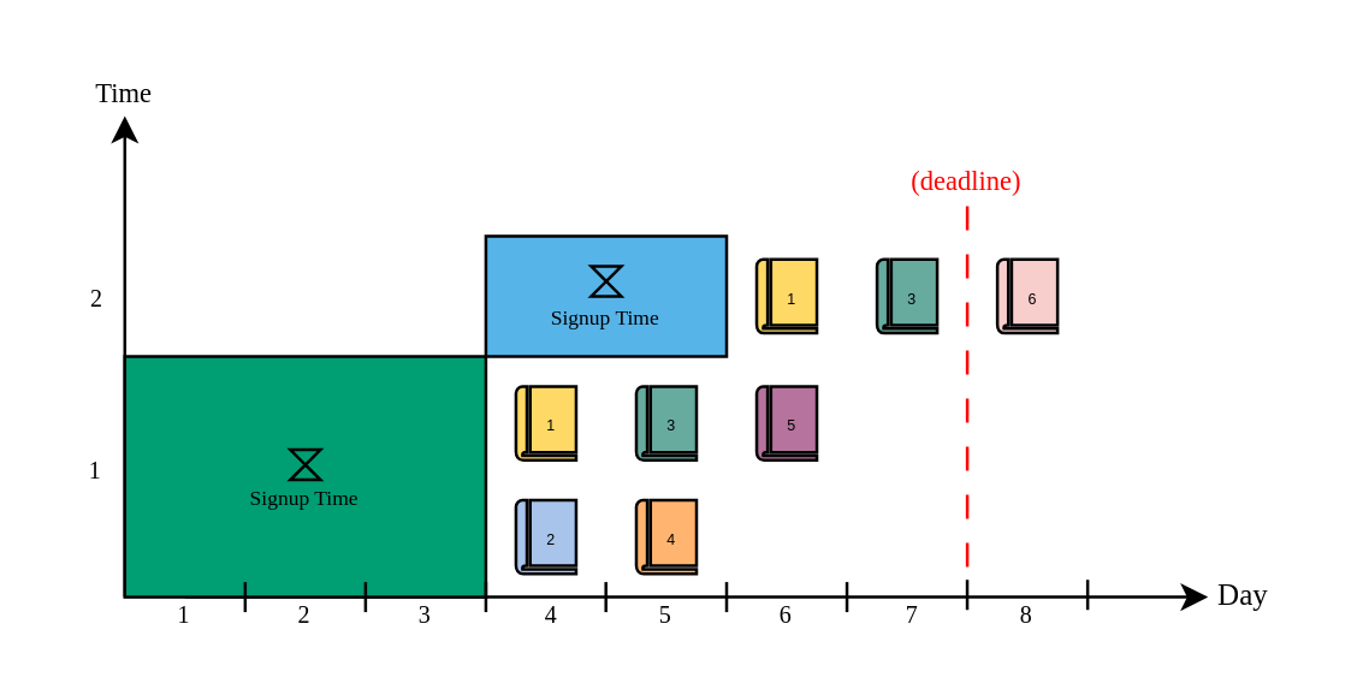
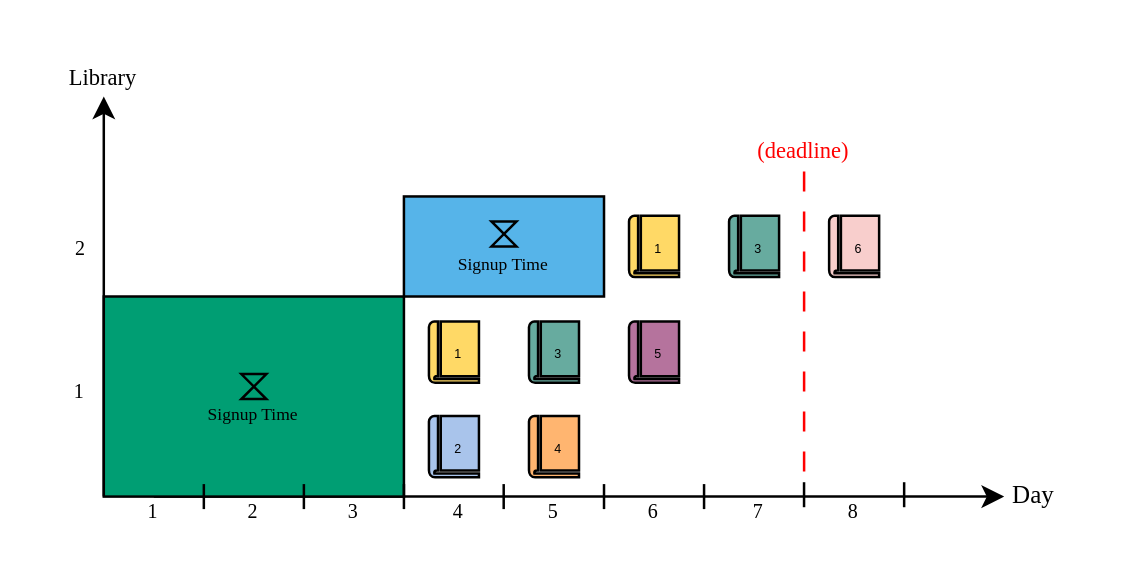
  <mxCell id="0" />
  <mxCell id="1" parent="0" />
  <mxCell id="2" value="" style="endArrow=classic;html=1;rounded=0;" parent="1" edge="1"><mxGeometry width="50" height="50" relative="1" as="geometry"><mxPoint x="41" y="198" as="sourcePoint" /><mxPoint x="41" y="38" as="targetPoint" /></mxGeometry></mxCell>
  <mxCell id="3" value="" style="endArrow=classic;html=1;rounded=0;" parent="1" edge="1"><mxGeometry width="50" height="50" relative="1" as="geometry"><mxPoint x="61" y="198" as="sourcePoint" /><mxPoint x="401" y="198" as="targetPoint" /></mxGeometry></mxCell>
  <mxCell id="4" value="" style="rounded=0;whiteSpace=wrap;html=1;fillColor=#009E73;" parent="1" vertex="1"><mxGeometry x="41" y="118" width="120" height="80" as="geometry" /></mxCell>
  <mxCell id="5" value="" style="rounded=0;whiteSpace=wrap;html=1;fillColor=#56B4E9;" parent="1" vertex="1"><mxGeometry x="161" y="78" width="80" height="40" as="geometry" /></mxCell>
  <mxCell id="6" value="" style="sketch=0;pointerEvents=1;shadow=0;dashed=0;html=1;labelPosition=center;verticalLabelPosition=bottom;verticalAlign=top;outlineConnect=0;align=center;shape=mxgraph.office.concepts.book_journal;fillColor=#A9C4EB;" parent="1" vertex="1"><mxGeometry x="171" y="165.75" width="20" height="24.5" as="geometry" /></mxCell>
  <mxCell id="7" value="" style="sketch=0;pointerEvents=1;shadow=0;dashed=0;html=1;labelPosition=center;verticalLabelPosition=bottom;verticalAlign=top;outlineConnect=0;align=center;shape=mxgraph.office.concepts.book_journal;fillColor=#FFD966;" parent="1" vertex="1"><mxGeometry x="171" y="128" width="20" height="24.5" as="geometry" /></mxCell>
  <mxCell id="8" value="" style="sketch=0;pointerEvents=1;shadow=0;dashed=0;html=1;labelPosition=center;verticalLabelPosition=bottom;verticalAlign=top;outlineConnect=0;align=center;shape=mxgraph.office.concepts.book_journal;fillColor=#67AB9F;" parent="1" vertex="1"><mxGeometry x="211" y="128" width="20" height="24.5" as="geometry" /></mxCell>
  <mxCell id="9" value="" style="sketch=0;pointerEvents=1;shadow=0;dashed=0;html=1;labelPosition=center;verticalLabelPosition=bottom;verticalAlign=top;outlineConnect=0;align=center;shape=mxgraph.office.concepts.book_journal;fillColor=#FFB570;" parent="1" vertex="1"><mxGeometry x="211" y="165.75" width="20" height="24.5" as="geometry" /></mxCell>
  <mxCell id="10" value="" style="sketch=0;pointerEvents=1;shadow=0;dashed=0;html=1;labelPosition=center;verticalLabelPosition=bottom;verticalAlign=top;outlineConnect=0;align=center;shape=mxgraph.office.concepts.book_journal;fontColor=default;labelBackgroundColor=default;fillColor=#FFD966;" parent="1" vertex="1"><mxGeometry x="251" y="85.75" width="20" height="24.5" as="geometry" /></mxCell>
  <mxCell id="11" value="" style="sketch=0;pointerEvents=1;shadow=0;dashed=0;html=1;labelPosition=center;verticalLabelPosition=bottom;verticalAlign=top;outlineConnect=0;align=center;shape=mxgraph.office.concepts.book_journal;fillColor=#B5739D;" parent="1" vertex="1"><mxGeometry x="251" y="128" width="20" height="24.5" as="geometry" /></mxCell>
  <mxCell id="12" value="" style="sketch=0;pointerEvents=1;shadow=0;dashed=0;html=1;labelPosition=center;verticalLabelPosition=bottom;verticalAlign=top;outlineConnect=0;align=center;shape=mxgraph.office.concepts.book_journal;fillColor=#67AB9F;" parent="1" vertex="1"><mxGeometry x="291" y="85.75" width="20" height="24.5" as="geometry" /></mxCell>
  <mxCell id="13" value="" style="sketch=0;pointerEvents=1;shadow=0;dashed=0;html=1;labelPosition=center;verticalLabelPosition=bottom;verticalAlign=top;outlineConnect=0;align=center;shape=mxgraph.office.concepts.book_journal;fillColor=#F8CECC;" parent="1" vertex="1"><mxGeometry x="331" y="85.75" width="20" height="24.5" as="geometry" /></mxCell>
  <mxCell id="14" value="&lt;font data-font-src=&quot;https://fonts.googleapis.com/css?family=Linux+Libertine&quot; face=&quot;Linux Libertine&quot; style=&quot;font-size: 7px;&quot;&gt;Signup Time&lt;/font&gt;" style="text;html=1;strokeColor=none;fillColor=none;align=center;verticalAlign=middle;whiteSpace=wrap;rounded=0;" parent="1" vertex="1"><mxGeometry x="66" y="155.75" width="70" height="17.25" as="geometry" /></mxCell>
  <mxCell id="15" value="&lt;font data-font-src=&quot;https://fonts.googleapis.com/css?family=Linux+Libertine&quot; face=&quot;Linux Libertine&quot; style=&quot;font-size: 7px;&quot;&gt;Signup Time&lt;/font&gt;" style="text;html=1;strokeColor=none;fillColor=none;align=center;verticalAlign=middle;whiteSpace=wrap;rounded=0;" parent="1" vertex="1"><mxGeometry x="161" y="98" width="80" height="12.25" as="geometry" /></mxCell>
  <mxCell id="16" value="" style="shape=collate;html=1;fontSize=10;strokeColor=default;fillColor=none;" parent="1" vertex="1"><mxGeometry x="96" y="149" width="10" height="10" as="geometry" /></mxCell>
  <mxCell id="17" value="" style="shape=collate;html=1;fontSize=10;fillColor=none;" parent="1" vertex="1"><mxGeometry x="196" y="88" width="10" height="10" as="geometry" /></mxCell>
  <mxCell id="18" value="&lt;font style=&quot;font-size: 5px;&quot;&gt;1&lt;/font&gt;" style="text;html=1;strokeColor=none;fillColor=none;align=center;verticalAlign=middle;whiteSpace=wrap;rounded=0;fontSize=5;" parent="1" vertex="1"><mxGeometry x="178" y="135.25" width="10" height="10" as="geometry" /></mxCell>
  <mxCell id="19" value="&lt;font style=&quot;font-size: 5px;&quot;&gt;2&lt;/font&gt;" style="text;html=1;strokeColor=none;fillColor=none;align=center;verticalAlign=middle;whiteSpace=wrap;rounded=0;fontSize=5;" parent="1" vertex="1"><mxGeometry x="178" y="173" width="10" height="10" as="geometry" /></mxCell>
  <mxCell id="20" value="&lt;font style=&quot;font-size: 5px;&quot;&gt;3&lt;/font&gt;" style="text;html=1;strokeColor=none;fillColor=none;align=center;verticalAlign=middle;whiteSpace=wrap;rounded=0;fontSize=5;" parent="1" vertex="1"><mxGeometry x="218" y="135.25" width="10" height="10" as="geometry" /></mxCell>
  <mxCell id="21" value="&lt;font style=&quot;font-size: 5px;&quot;&gt;4&lt;/font&gt;" style="text;html=1;strokeColor=none;fillColor=none;align=center;verticalAlign=middle;whiteSpace=wrap;rounded=0;fontSize=5;" parent="1" vertex="1"><mxGeometry x="218" y="173" width="10" height="10" as="geometry" /></mxCell>
  <mxCell id="22" value="&lt;font style=&quot;font-size: 5px;&quot;&gt;1&lt;/font&gt;" style="text;html=1;strokeColor=none;fillColor=none;align=center;verticalAlign=middle;whiteSpace=wrap;rounded=0;fontSize=5;" parent="1" vertex="1"><mxGeometry x="258" y="93" width="10" height="10" as="geometry" /></mxCell>
  <mxCell id="23" value="&lt;font style=&quot;font-size: 5px;&quot;&gt;3&lt;/font&gt;" style="text;html=1;strokeColor=none;fillColor=none;align=center;verticalAlign=middle;whiteSpace=wrap;rounded=0;fontSize=5;" parent="1" vertex="1"><mxGeometry x="298" y="93" width="10" height="10" as="geometry" /></mxCell>
  <mxCell id="24" value="&lt;font style=&quot;font-size: 5px;&quot;&gt;6&lt;/font&gt;" style="text;html=1;strokeColor=none;fillColor=none;align=center;verticalAlign=middle;whiteSpace=wrap;rounded=0;fontSize=5;" parent="1" vertex="1"><mxGeometry x="338" y="93" width="10" height="10" as="geometry" /></mxCell>
  <mxCell id="25" value="&lt;font style=&quot;font-size: 5px;&quot;&gt;5&lt;/font&gt;" style="text;html=1;strokeColor=none;fillColor=none;align=center;verticalAlign=middle;whiteSpace=wrap;rounded=0;fontSize=5;" parent="1" vertex="1"><mxGeometry x="258" y="135.25" width="10" height="10" as="geometry" /></mxCell>
  <mxCell id="26" value="" style="endArrow=none;html=1;rounded=0;fontColor=#FF3838;labelBackgroundColor=default;strokeColor=#FF0000;dashed=1;dashPattern=8 8;" parent="1" edge="1"><mxGeometry width="50" height="50" relative="1" as="geometry"><mxPoint x="321" y="188" as="sourcePoint" /><mxPoint x="321" y="68" as="targetPoint" /></mxGeometry></mxCell>
  <mxCell id="27" value="&lt;font data-font-src=&quot;https://fonts.googleapis.com/css?family=Linux+Libertine&quot; face=&quot;Linux Libertine&quot; style=&quot;font-size: 8px;&quot;&gt;1&lt;/font&gt;" style="text;html=1;strokeColor=none;fillColor=none;align=center;verticalAlign=middle;whiteSpace=wrap;rounded=0;" parent="1" vertex="1"><mxGeometry x="51" y="198" width="20" height="10" as="geometry" /></mxCell>
  <mxCell id="28" value="&lt;font data-font-src=&quot;https://fonts.googleapis.com/css?family=Linux+Libertine&quot; face=&quot;Linux Libertine&quot; style=&quot;font-size: 8px;&quot;&gt;2&lt;/font&gt;" style="text;html=1;strokeColor=none;fillColor=none;align=center;verticalAlign=middle;whiteSpace=wrap;rounded=0;" parent="1" vertex="1"><mxGeometry x="91" y="198" width="20" height="10" as="geometry" /></mxCell>
  <mxCell id="29" value="&lt;font data-font-src=&quot;https://fonts.googleapis.com/css?family=Linux+Libertine&quot; face=&quot;Linux Libertine&quot; style=&quot;font-size: 8px;&quot;&gt;3&lt;/font&gt;" style="text;html=1;strokeColor=none;fillColor=none;align=center;verticalAlign=middle;whiteSpace=wrap;rounded=0;" parent="1" vertex="1"><mxGeometry x="131" y="198" width="20" height="10" as="geometry" /></mxCell>
  <mxCell id="30" value="&lt;font data-font-src=&quot;https://fonts.googleapis.com/css?family=Linux+Libertine&quot; face=&quot;Linux Libertine&quot; style=&quot;font-size: 8px;&quot;&gt;4&lt;/font&gt;" style="text;html=1;strokeColor=none;fillColor=none;align=center;verticalAlign=middle;whiteSpace=wrap;rounded=0;" parent="1" vertex="1"><mxGeometry x="173" y="198" width="20" height="10" as="geometry" /></mxCell>
  <mxCell id="31" value="&lt;font data-font-src=&quot;https://fonts.googleapis.com/css?family=Linux+Libertine&quot; face=&quot;Linux Libertine&quot; style=&quot;font-size: 8px;&quot;&gt;5&lt;/font&gt;" style="text;html=1;strokeColor=none;fillColor=none;align=center;verticalAlign=middle;whiteSpace=wrap;rounded=0;" parent="1" vertex="1"><mxGeometry x="211" y="198" width="20" height="10" as="geometry" /></mxCell>
  <mxCell id="32" value="&lt;font data-font-src=&quot;https://fonts.googleapis.com/css?family=Linux+Libertine&quot; face=&quot;Linux Libertine&quot; style=&quot;font-size: 8px;&quot;&gt;6&lt;/font&gt;" style="text;html=1;strokeColor=none;fillColor=none;align=center;verticalAlign=middle;whiteSpace=wrap;rounded=0;" parent="1" vertex="1"><mxGeometry x="251" y="198" width="20" height="10" as="geometry" /></mxCell>
  <mxCell id="33" value="&lt;font data-font-src=&quot;https://fonts.googleapis.com/css?family=Linux+Libertine&quot; face=&quot;Linux Libertine&quot; style=&quot;font-size: 8px;&quot;&gt;7&lt;/font&gt;" style="text;html=1;strokeColor=none;fillColor=none;align=center;verticalAlign=middle;whiteSpace=wrap;rounded=0;" parent="1" vertex="1"><mxGeometry x="293" y="198" width="20" height="10" as="geometry" /></mxCell>
  <mxCell id="34" value="&lt;font data-font-src=&quot;https://fonts.googleapis.com/css?family=Linux+Libertine&quot; face=&quot;Linux Libertine&quot; style=&quot;font-size: 8px;&quot;&gt;8&lt;/font&gt;" style="text;html=1;strokeColor=none;fillColor=none;align=center;verticalAlign=middle;whiteSpace=wrap;rounded=0;" parent="1" vertex="1"><mxGeometry x="331" y="198" width="20" height="10" as="geometry" /></mxCell>
  <mxCell id="35" value="&lt;font data-font-src=&quot;https://fonts.googleapis.com/css?family=Linux+Libertine&quot; face=&quot;Linux Libertine&quot; style=&quot;font-size: 10px;&quot;&gt;Day&lt;/font&gt;" style="text;html=1;strokeColor=none;fillColor=none;align=center;verticalAlign=middle;whiteSpace=wrap;rounded=0;" parent="1" vertex="1"><mxGeometry x="393" y="184" width="40" height="25" as="geometry" /></mxCell>
- <mxCell id="36" value="&lt;font data-font-src=&quot;https://fonts.googleapis.com/css?family=Linux+Libertine&quot; face=&quot;Linux Libertine&quot; style=&quot;font-size: 9px;&quot;&gt;Time&lt;/font&gt;" style="text;html=1;strokeColor=none;fillColor=none;align=center;verticalAlign=middle;whiteSpace=wrap;rounded=0;" parent="1" vertex="1"><mxGeometry x="21" y="20" width="40" height="20" as="geometry" /></mxCell>
+ <mxCell id="36" value="&lt;font data-font-src=&quot;https://fonts.googleapis.com/css?family=Linux+Libertine&quot; face=&quot;Linux Libertine&quot; style=&quot;font-size: 9px;&quot;&gt;Library&lt;/font&gt;" style="text;html=1;strokeColor=none;fillColor=none;align=center;verticalAlign=middle;whiteSpace=wrap;rounded=0;" parent="1" vertex="1"><mxGeometry x="21" y="20" width="40" height="20" as="geometry" /></mxCell>
  <mxCell id="37" value="&lt;font data-font-src=&quot;https://fonts.googleapis.com/css?family=Linux+Libertine&quot; face=&quot;Linux Libertine&quot; color=&quot;#ff0000&quot; style=&quot;font-size: 9px;&quot;&gt;(&lt;font data-font-src=&quot;https://fonts.googleapis.com/css?family=Linux+Libertine&quot;&gt;deadline&lt;/font&gt;)&lt;/font&gt;" style="text;html=1;strokeColor=none;fillColor=none;align=center;verticalAlign=middle;whiteSpace=wrap;rounded=0;fontSize=13;" parent="1" vertex="1"><mxGeometry x="291" y="48" width="60" height="20" as="geometry" /></mxCell>
  <mxCell id="38" value="" style="endArrow=none;html=1;rounded=0;" parent="1" edge="1"><mxGeometry width="50" height="50" relative="1" as="geometry"><mxPoint x="81" y="203" as="sourcePoint" /><mxPoint x="81" y="193" as="targetPoint" /></mxGeometry></mxCell>
  <mxCell id="39" value="" style="endArrow=none;html=1;rounded=0;" parent="1" edge="1"><mxGeometry width="50" height="50" relative="1" as="geometry"><mxPoint x="121" y="203" as="sourcePoint" /><mxPoint x="121" y="193" as="targetPoint" /></mxGeometry></mxCell>
  <mxCell id="40" value="" style="endArrow=none;html=1;rounded=0;" parent="1" edge="1"><mxGeometry width="50" height="50" relative="1" as="geometry"><mxPoint x="161" y="203" as="sourcePoint" /><mxPoint x="161" y="193" as="targetPoint" /></mxGeometry></mxCell>
  <mxCell id="41" value="" style="endArrow=none;html=1;rounded=0;" parent="1" edge="1"><mxGeometry width="50" height="50" relative="1" as="geometry"><mxPoint x="200.89" y="203" as="sourcePoint" /><mxPoint x="200.89" y="193" as="targetPoint" /></mxGeometry></mxCell>
  <mxCell id="42" value="" style="endArrow=none;html=1;rounded=0;" parent="1" edge="1"><mxGeometry width="50" height="50" relative="1" as="geometry"><mxPoint x="241" y="203" as="sourcePoint" /><mxPoint x="241" y="193" as="targetPoint" /></mxGeometry></mxCell>
  <mxCell id="43" value="" style="endArrow=none;html=1;rounded=0;" parent="1" edge="1"><mxGeometry width="50" height="50" relative="1" as="geometry"><mxPoint x="281" y="203" as="sourcePoint" /><mxPoint x="281" y="193" as="targetPoint" /></mxGeometry></mxCell>
  <mxCell id="44" value="" style="endArrow=none;html=1;rounded=0;strokeWidth=1;" parent="1" edge="1"><mxGeometry width="50" height="50" relative="1" as="geometry"><mxPoint x="320.98" y="202.25" as="sourcePoint" /><mxPoint x="320.98" y="192.25" as="targetPoint" /></mxGeometry></mxCell>
  <mxCell id="45" value="&lt;font face=&quot;Linux Libertine&quot;&gt;&lt;span style=&quot;font-size: 8px;&quot;&gt;1&lt;/span&gt;&lt;/font&gt;" style="text;html=1;strokeColor=none;fillColor=none;align=center;verticalAlign=middle;whiteSpace=wrap;rounded=0;" parent="1" vertex="1"><mxGeometry x="20" y="145.25" width="23" height="20" as="geometry" /></mxCell>
  <mxCell id="46" value="&lt;font data-font-src=&quot;https://fonts.googleapis.com/css?family=Linux+Libertine&quot; face=&quot;Linux Libertine&quot; style=&quot;font-size: 8px;&quot;&gt;2&lt;/font&gt;" style="text;html=1;strokeColor=none;fillColor=none;align=center;verticalAlign=middle;whiteSpace=wrap;rounded=0;" parent="1" vertex="1"><mxGeometry x="21.5" y="88" width="20" height="20" as="geometry" /></mxCell>
  <mxCell id="47" value="" style="endArrow=none;html=1;rounded=0;strokeWidth=1;" parent="1" edge="1"><mxGeometry width="50" height="50" relative="1" as="geometry"><mxPoint x="361" y="202.25" as="sourcePoint" /><mxPoint x="361" y="192.25" as="targetPoint" /></mxGeometry></mxCell>
